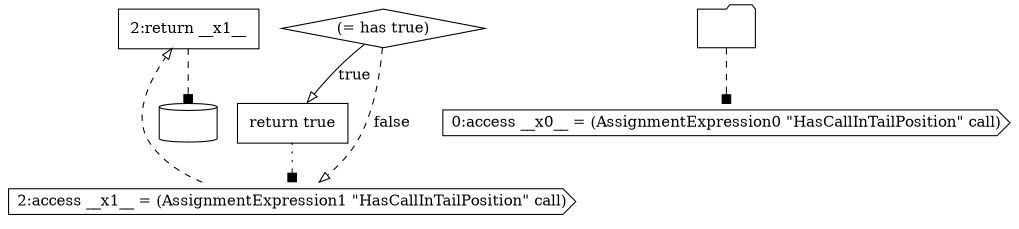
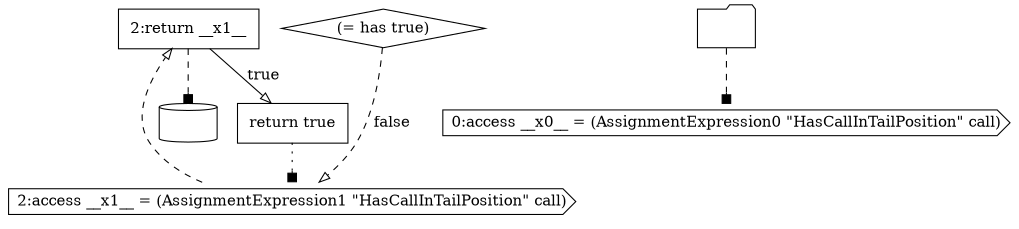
  digraph {
    node [color=black fillcolor=white shape=cds style=filled]
    edge [arrowhead=onormal color=black style=dashed]
    n1 [label=" " shape=cylinder]
    n2 [label=<<font color="black">2:access __x1__ = (AssignmentExpression1 &quot;HasCallInTailPosition&quot; call)</font>>]
    n3 [label=<<font color="black">     <table border="0" cellborder="1" cellspacing="0" cellpadding="10">       <tr><td align="left">2:return __x1__</td></tr>     </table>   </font>> margin=0 shape=none]
    n4 [label=" " shape=folder]
    n5 [label=<<font color="black">0:access __x0__ = (AssignmentExpression0 &quot;HasCallInTailPosition&quot; call)</font>>]
    n6 [label=<<font color="black">(= has true)</font>> shape=diamond]
    n7 [label=<<font color="black">     <table border="0" cellborder="1" cellspacing="0" cellpadding="10">       <tr><td align="left">return true</td></tr>     </table>   </font>> margin=0 shape=none]
    n2 -> n3
    n3 -> n1 [arrowhead=box]
    n4 -> n5 [arrowhead=box]
    n6 -> n2 [label=<<font color="black">false</font>>]
-   n6 -> n7 [label=<<font color="black">true</font>> style=solid]
+   n3 -> n7 [label=<<font color="black">true</font>> style=solid]
    n7 -> n2 [arrowhead=box style=dotted]
  }
